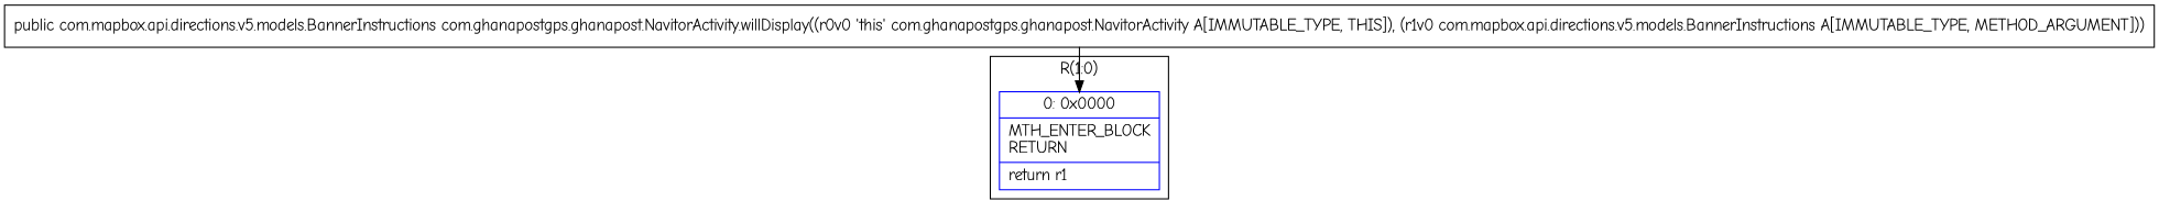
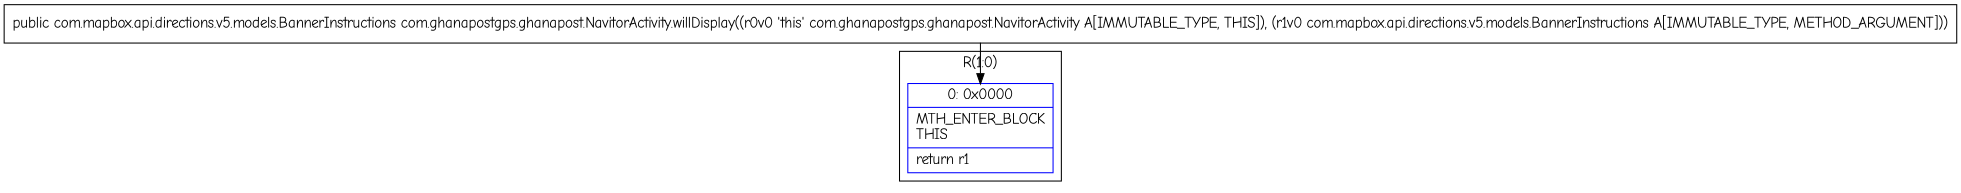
  digraph {
    fontname="Comic Neue"
    node [shape=record fontname="Comic Neue"]
-   n1 [color=blue label="{0\:\ 0x0000|MTH_ENTER_BLOCK\lRETURN\l|return r1\l}"]
+   n1 [color=blue label="{0\:\ 0x0000|MTH_ENTER_BLOCK\lTHIS\l|return r1\l}"]
    n2 [label="{public com.mapbox.api.directions.v5.models.BannerInstructions com.ghanapostgps.ghanapost.NavitorActivity.willDisplay((r0v0 'this' com.ghanapostgps.ghanapost.NavitorActivity A[IMMUTABLE_TYPE, THIS]), (r1v0 com.mapbox.api.directions.v5.models.BannerInstructions A[IMMUTABLE_TYPE, METHOD_ARGUMENT])) }"]
    subgraph cluster_1 {
      label="R(1:0)"
      n1
    }
    n2 -> n1 [fontname="Comic Neue"]
  }
